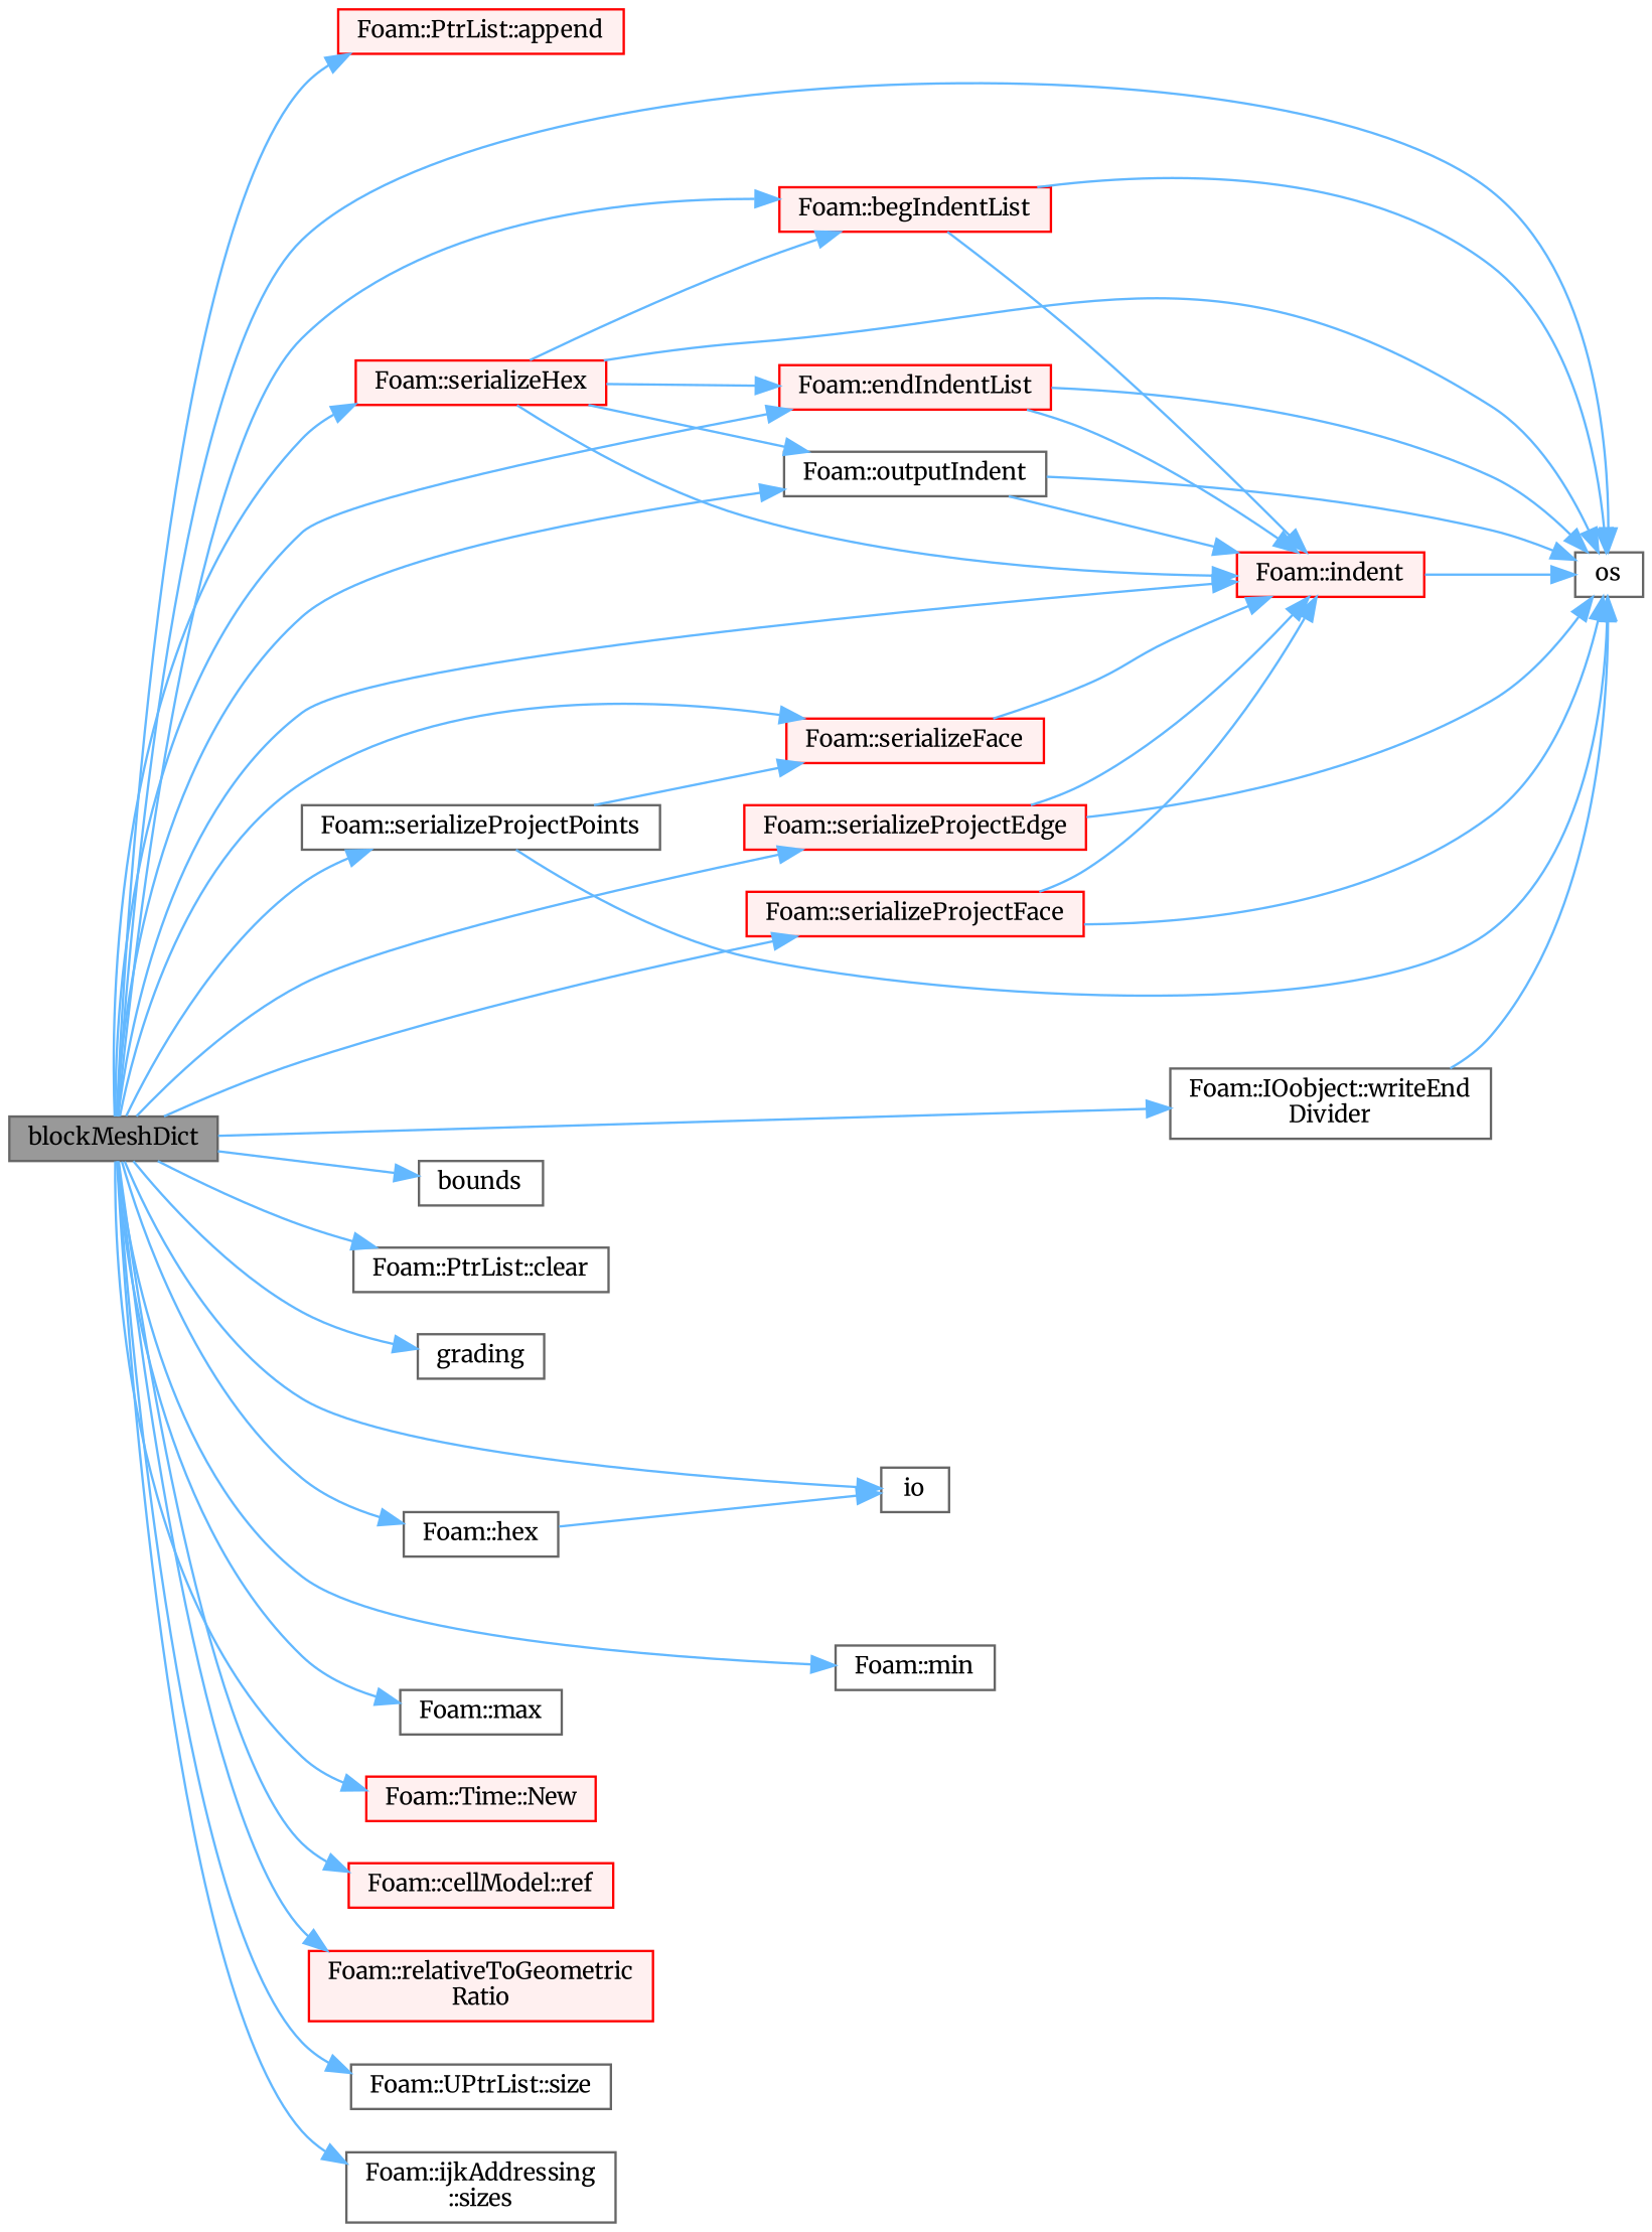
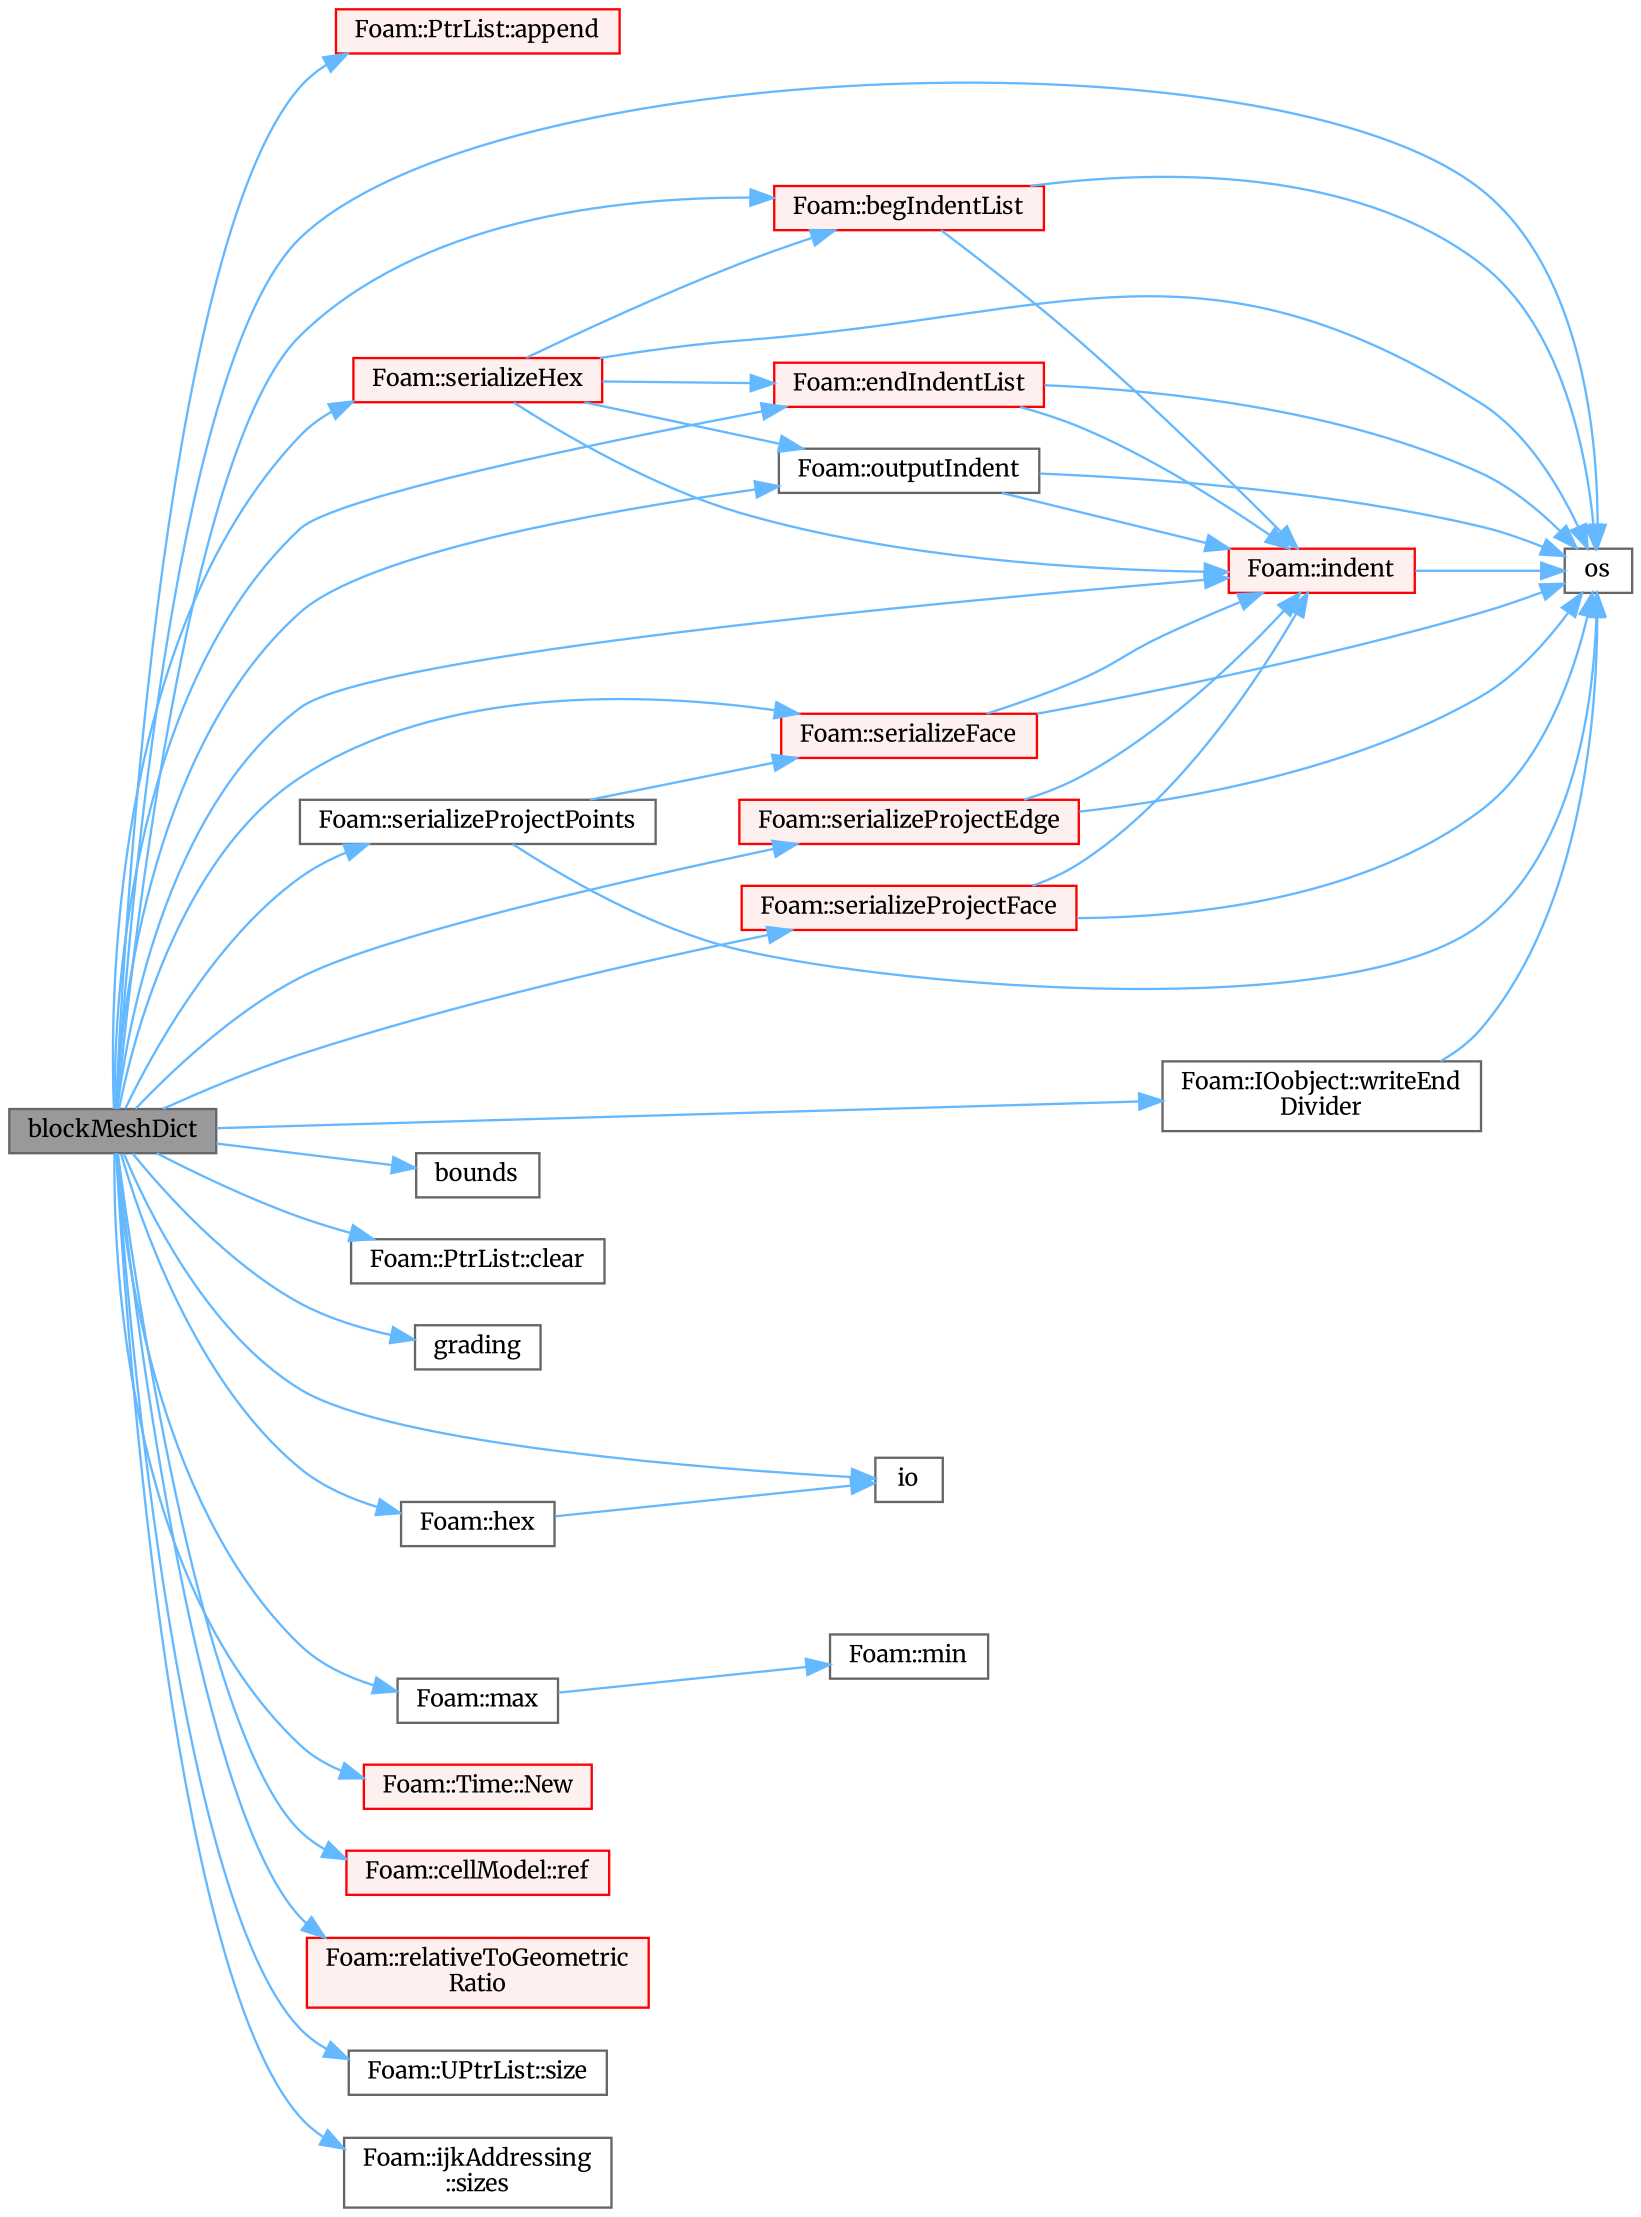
  digraph {
    fontname=Merriweather
    rankdir=LR
    node [color=grey40 fillcolor=white fontname=Merriweather fontsize=10 shape=box style=filled]
    edge [color=steelblue1 fontname=Merriweather fontsize=10 labelfontname=Helvetica labelfontsize=10 style=solid]
    n1 [color=gray40 fillcolor=grey60 fontcolor=black height=0.2 label=blockMeshDict width=0.4]
    n2 [color=red fillcolor="#FFF0F0" height=0.2 label="Foam::PtrList::append" width=0.4]
    n3 [color=red fillcolor="#FFF0F0" height=0.2 label="Foam::begIndentList" width=0.4]
    n4 [color=red fillcolor="#FFF0F0" height=0.2 label="Foam::indent" width=0.4]
    n5 [height=0.2 label=os width=0.4]
    n6 [height=0.2 label=bounds width=0.4]
    n7 [height=0.2 label="Foam::PtrList::clear" width=0.4]
    n8 [color=red fillcolor="#FFF0F0" height=0.2 label="Foam::endIndentList" width=0.4]
    n9 [height=0.2 label=grading width=0.4]
    n10 [height=0.2 label="Foam::hex" width=0.4]
    n11 [height=0.2 label=io width=0.4]
    n12 [height=0.2 label="Foam::max" width=0.4]
    n13 [height=0.2 label="Foam::min" width=0.4]
    n14 [color=red fillcolor="#FFF0F0" height=0.2 label="Foam::Time::New" width=0.4]
    n15 [height=0.2 label="Foam::outputIndent" width=0.4]
    n16 [color=red fillcolor="#FFF0F0" height=0.2 label="Foam::cellModel::ref" width=0.4]
    n17 [color=red fillcolor="#FFF0F0" height=0.2 label="Foam::relativeToGeometric\lRatio" width=0.4]
    n18 [color=red fillcolor="#FFF0F0" height=0.2 label="Foam::serializeFace" width=0.4]
    n19 [color=red fillcolor="#FFF0F0" height=0.2 label="Foam::serializeHex" width=0.4]
    n20 [color=red fillcolor="#FFF0F0" height=0.2 label="Foam::serializeProjectEdge" width=0.4]
    n21 [color=red fillcolor="#FFF0F0" height=0.2 label="Foam::serializeProjectFace" width=0.4]
    n22 [height=0.2 label="Foam::serializeProjectPoints" width=0.4]
    n23 [height=0.2 label="Foam::UPtrList::size" width=0.4]
    n24 [height=0.2 label="Foam::ijkAddressing\l::sizes" width=0.4]
    n25 [height=0.2 label="Foam::IOobject::writeEnd\lDivider" width=0.4]
    n1 -> n2
    n1 -> n3
    n1 -> n4
    n1 -> n5
    n1 -> n6
    n1 -> n7
    n1 -> n8
    n1 -> n9
    n1 -> n10
    n1 -> n11
    n1 -> n12
-   n1 -> n13
+   n12 -> n13
    n1 -> n14
    n1 -> n15
    n1 -> n16
    n1 -> n17
    n1 -> n18
    n1 -> n19
    n1 -> n20
    n1 -> n21
    n1 -> n22
    n1 -> n23
    n1 -> n24
    n1 -> n25
    n3 -> n4
    n3 -> n5
    n4 -> n5
    n8 -> n4
    n8 -> n5
    n10 -> n11
    n15 -> n4
    n15 -> n5
    n18 -> n4
+   n18 -> n5
    n19 -> n3
    n19 -> n4
    n19 -> n5
    n19 -> n8
    n19 -> n15
    n20 -> n4
    n20 -> n5
    n21 -> n4
    n21 -> n5
    n22 -> n5
    n22 -> n18
    n25 -> n5
  }
